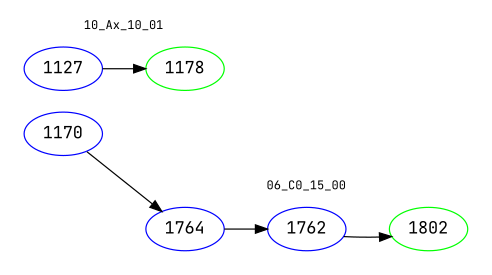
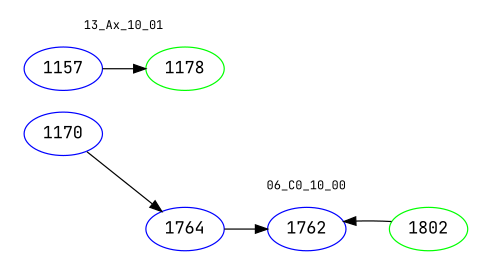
  digraph {
    fontname="JetBrains Mono"
    rankdir=LR
    node [color=blue fontname="JetBrains Mono"]
    edge [color=black fontname="JetBrains Mono"]
    n1 [label=1170]
-   n2 [label=1127]
+   n2 [label=1157]
    n3 [color=green label=1178]
    n4 [label=1764]
    n5 [label=1762]
    n6 [color=green label=1802]
    subgraph cluster_1 {
      color=white
      fontsize=10
-     label="10_Ax_10_01"
+     label="13_Ax_10_01"
      n1
      n2
      n3
    }
    subgraph cluster_2 {
      color=white
      fontsize=10
-     label="06_C0_15_00"
+     label="06_C0_10_00"
      n4
      n5
      n6
    }
    n1 -> n4
    n2 -> n3
    n4 -> n5
-   n5 -> n6
+   n6 -> n5
  }
